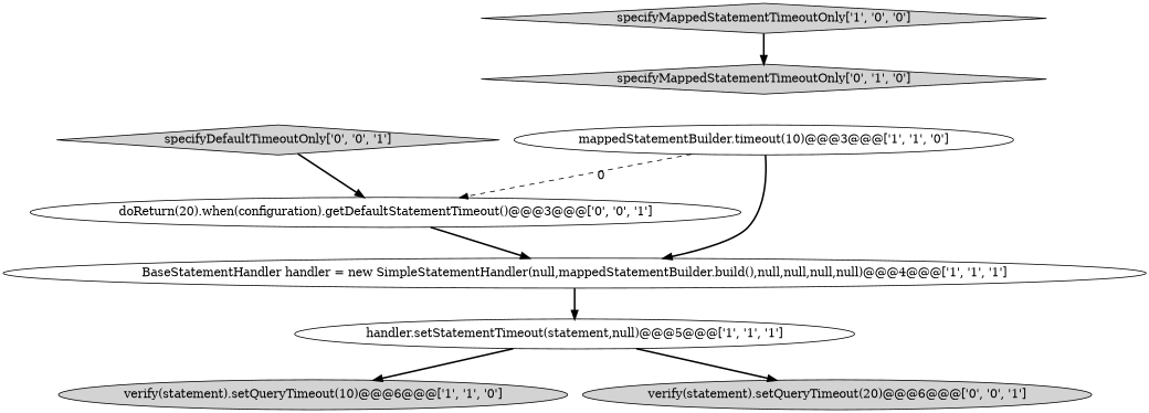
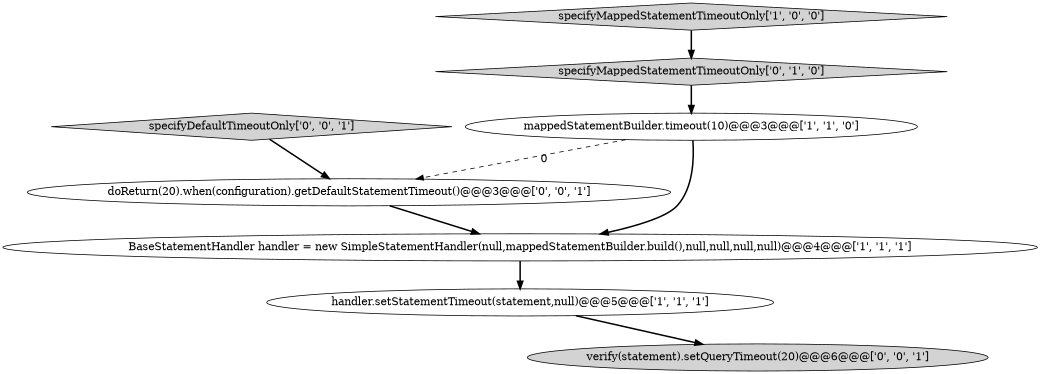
  digraph {
    node [fillcolor=lightgray shape=ellipse style=filled]
    edge [style=bold]
    n1 [fillcolor=white label="handler.setStatementTimeout(statement,null)@@@5@@@['1', '1', '1']"]
-   n2 [label="verify(statement).setQueryTimeout(10)@@@6@@@['1', '1', '0']"]
    n3 [label="verify(statement).setQueryTimeout(20)@@@6@@@['0', '0', '1']"]
    n4 [label="specifyDefaultTimeoutOnly['0', '0', '1']" shape=diamond]
    n5 [fillcolor=white label="doReturn(20).when(configuration).getDefaultStatementTimeout()@@@3@@@['0', '0', '1']"]
    n6 [fillcolor=white label="BaseStatementHandler handler = new SimpleStatementHandler(null,mappedStatementBuilder.build(),null,null,null,null)@@@4@@@['1', '1', '1']"]
    n7 [label="specifyMappedStatementTimeoutOnly['0', '1', '0']" shape=diamond]
    n8 [fillcolor=white label="mappedStatementBuilder.timeout(10)@@@3@@@['1', '1', '0']"]
    n9 [label="specifyMappedStatementTimeoutOnly['1', '0', '0']" shape=diamond]
-   n1 -> n2
    n1 -> n3
    n4 -> n5
    n5 -> n6
    n6 -> n1
+   n7 -> n8
    n8 -> n5 [label=0 style=dashed]
    n8 -> n6
    n9 -> n7
  }
